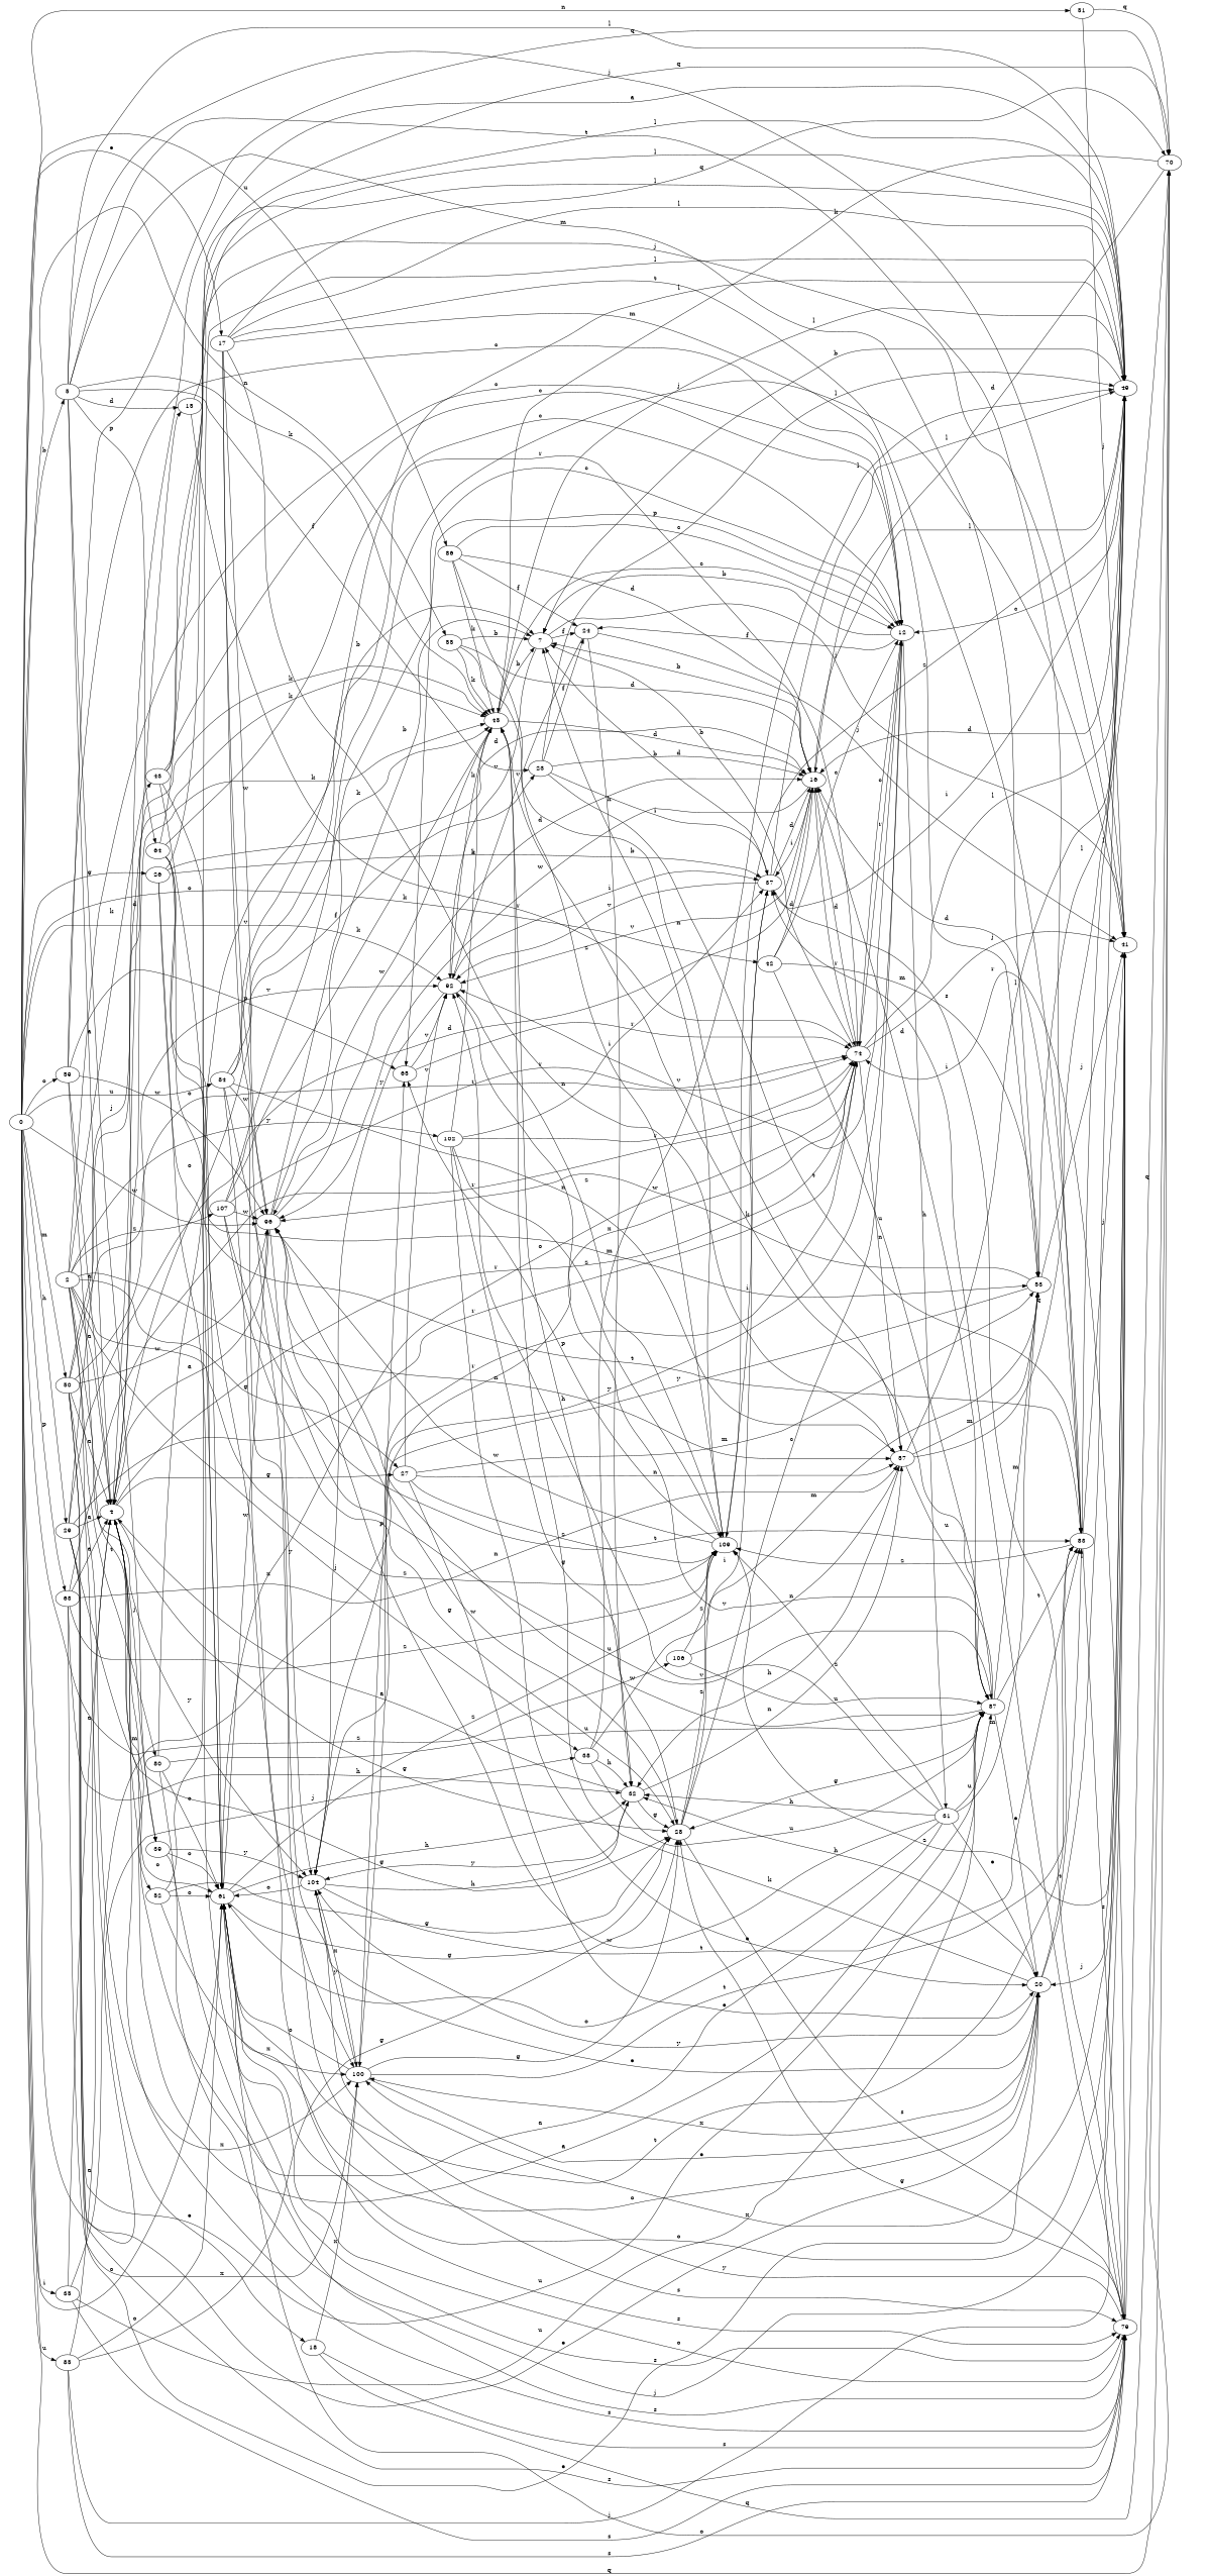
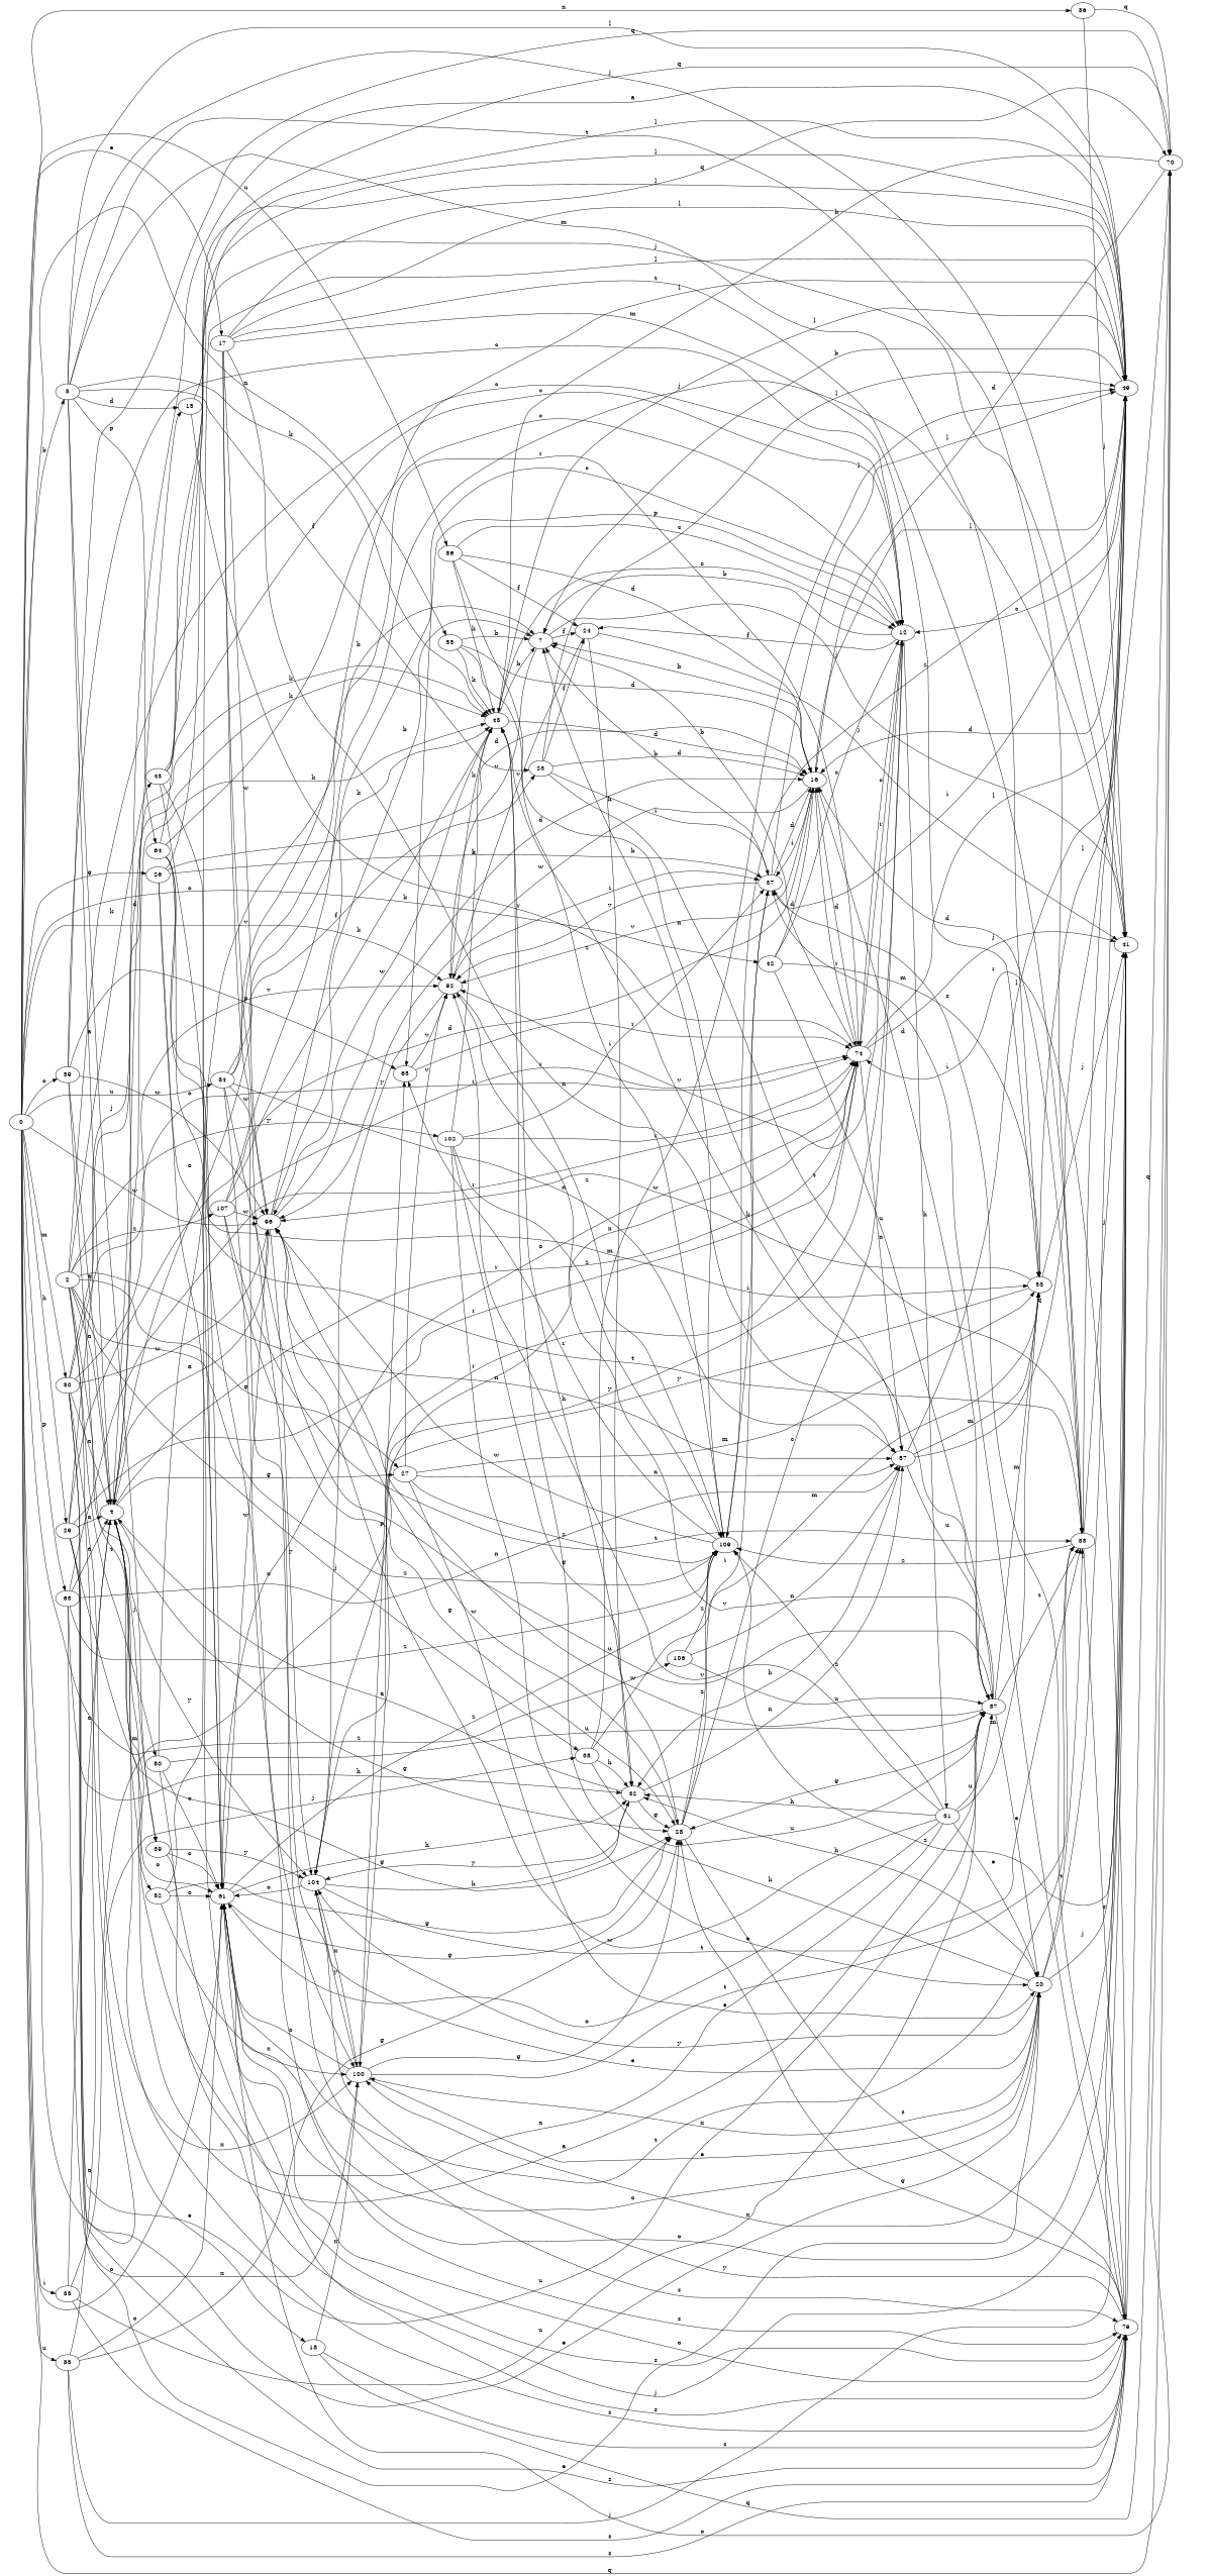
  strict digraph {
    rankdir=LR
    0
    5
    17
    26
    29
    35
    38
    42
    50
    55
-   56 [label=51]
+   56
    59
    61
    63
    70
    84
    85
    86
    92
    96
    106
    4
    15
    23
    39
    45
    41
    49
    53
    64
    83
    57
    20
    79
    16
    37
    28
    74
    87
    32
    12
    100
    109
    7
    65
    24
    104
    2
    18
    27
    43
    80
    102
    107
    52
    31
    0 -> 5 [label=b]
    0 -> 17 [label=e]
    0 -> 26 [label=g]
    0 -> 29 [label=h]
    0 -> 35 [label=i]
    0 -> 38 [label=j]
    0 -> 42 [label=k]
    0 -> 50 [label=m]
    0 -> 55 [label=n]
    0 -> 56 [label=n]
    0 -> 59 [label=o]
    0 -> 61 [label=o]
    0 -> 63 [label=p]
    0 -> 70 [label=q]
    0 -> 84 [label=u]
    0 -> 85 [label=u]
    0 -> 86 [label=u]
    0 -> 92 [label=v]
    0 -> 96 [label=w]
    0 -> 106 [label=z]
    5 -> 4 [label=a]
    5 -> 15 [label=d]
    5 -> 23 [label=f]
    5 -> 39 [label=j]
    5 -> 45 [label=k]
    5 -> 41 [label=j]
    5 -> 49 [label=l]
    5 -> 53 [label=m]
    5 -> 64 [label=p]
    5 -> 83 [label=t]
    17 -> 70 [label=q]
    17 -> 96 [label=w]
    17 -> 49 [label=l]
    17 -> 53 [label=m]
    17 -> 83 [label=t]
    17 -> 57 [label=n]
    17 -> 20 [label=e]
    17 -> 79 [label=s]
    26 -> 61 [label=o]
    26 -> 49 [label=l]
    26 -> 79 [label=s]
    26 -> 16 [label=d]
    26 -> 37 [label=i]
    29 -> 4 [label=a]
    29 -> 45 [label=k]
    29 -> 20 [label=e]
    29 -> 16 [label=d]
    29 -> 28 [label=g]
    29 -> 74 [label=r]
    29 -> 87 [label=u]
    35 -> 4 [label=a]
    35 -> 79 [label=s]
    35 -> 74 [label=r]
    35 -> 87 [label=u]
    38 -> 49 [label=l]
    38 -> 53 [label=m]
    38 -> 87 [label=u]
    38 -> 32 [label=h]
    42 -> 53 [label=m]
    42 -> 16 [label=d]
    42 -> 87 [label=u]
    42 -> 12 [label=c]
    50 -> 92 [label=v]
    50 -> 96 [label=w]
    50 -> 4 [label=a]
    50 -> 45 [label=k]
    50 -> 20 [label=e]
    50 -> 79 [label=s]
    50 -> 74 [label=r]
    50 -> 100 [label=x]
    55 -> 45 [label=k]
    55 -> 16 [label=d]
    55 -> 109 [label=z]
    55 -> 7 [label=b]
    56 -> 70 [label=q]
    56 -> 41 [label=j]
    59 -> 70 [label=q]
    59 -> 96 [label=w]
    59 -> 4 [label=a]
    59 -> 79 [label=s]
    59 -> 12 [label=c]
    59 -> 65 [label=p]
    61 -> 96 [label=w]
    61 -> 83 [label=t]
    61 -> 28 [label=g]
    61 -> 32 [label=h]
    61 -> 109 [label=z]
    63 -> 4 [label=a]
    63 -> 57 [label=n]
    63 -> 74 [label=r]
    63 -> 32 [label=h]
    63 -> 100 [label=x]
    63 -> 109 [label=z]
    70 -> 61 [label=o]
    70 -> 45 [label=k]
    70 -> 16 [label=d]
    84 -> 96 [label=w]
    84 -> 45 [label=k]
    84 -> 49 [label=l]
    84 -> 57 [label=n]
    84 -> 79 [label=s]
    84 -> 74 [label=r]
    84 -> 87 [label=u]
    85 -> 61 [label=o]
    85 -> 4 [label=a]
    85 -> 41 [label=j]
    85 -> 79 [label=s]
    85 -> 28 [label=g]
    86 -> 45 [label=k]
    86 -> 57 [label=n]
    86 -> 16 [label=d]
    86 -> 12 [label=c]
    86 -> 24 [label=f]
    92 -> 45 [label=k]
    92 -> 37 [label=i]
    92 -> 109 [label=z]
    92 -> 104 [label=y]
    96 -> 4 [label=a]
    96 -> 16 [label=d]
    96 -> 12 [label=c]
    96 -> 7 [label=b]
    96 -> 104 [label=y]
    106 -> 57 [label=n]
    106 -> 87 [label=u]
    106 -> 109 [label=z]
    4 -> 61 [label=o]
    4 -> 15 [label=d]
    4 -> 23 [label=f]
    4 -> 39 [label=j]
    4 -> 45 [label=k]
    4 -> 28 [label=g]
    4 -> 74 [label=r]
    4 -> 27 [label=g]
    4 -> 52 [label=m]
    15 -> 49 [label=l]
    15 -> 74 [label=r]
    23 -> 49 [label=l]
    23 -> 83 [label=t]
    23 -> 16 [label=d]
    23 -> 37 [label=i]
    23 -> 24 [label=f]
    39 -> 61 [label=o]
    39 -> 41 [label=j]
    39 -> 104 [label=y]
    45 -> 96 [label=w]
    45 -> 49 [label=l]
    45 -> 16 [label=d]
    45 -> 32 [label=h]
    45 -> 12 [label=c]
    45 -> 7 [label=b]
    41 -> 61 [label=o]
    41 -> 100 [label=x]
    41 -> 109 [label=z]
    49 -> 4 [label=a]
    49 -> 16 [label=d]
    49 -> 37 [label=i]
    49 -> 12 [label=c]
    49 -> 109 [label=z]
    49 -> 7 [label=b]
    53 -> 96 [label=w]
    53 -> 41 [label=j]
    53 -> 49 [label=l]
    53 -> 104 [label=y]
    64 -> 61 [label=o]
    64 -> 70 [label=q]
    64 -> 83 [label=t]
    64 -> 12 [label=c]
    64 -> 100 [label=x]
    83 -> 41 [label=j]
    83 -> 49 [label=l]
    83 -> 79 [label=s]
    83 -> 16 [label=d]
    83 -> 109 [label=z]
    57 -> 70 [label=q]
    57 -> 49 [label=l]
    57 -> 53 [label=m]
    57 -> 87 [label=u]
    57 -> 32 [label=h]
    20 -> 61 [label=o]
    20 -> 45 [label=k]
-   41 -> 20 [label=j]
+   20 -> 41 [label=j]
    20 -> 49 [label=l]
    20 -> 83 [label=t]
    20 -> 32 [label=h]
    20 -> 100 [label=x]
    20 -> 104 [label=y]
    79 -> 61 [label=o]
    79 -> 70 [label=q]
    79 -> 37 [label=i]
    79 -> 28 [label=g]
    79 -> 74 [label=r]
    79 -> 104 [label=y]
    16 -> 92 [label=v]
    16 -> 96 [label=w]
    16 -> 49 [label=l]
    16 -> 37 [label=i]
    16 -> 74 [label=r]
    16 -> 7 [label=b]
    37 -> 92 [label=v]
    37 -> 49 [label=l]
    37 -> 79 [label=s]
    37 -> 16 [label=d]
    37 -> 7 [label=b]
    28 -> 96 [label=w]
    28 -> 79 [label=s]
    28 -> 37 [label=i]
    28 -> 12 [label=c]
    28 -> 109 [label=z]
    74 -> 61 [label=o]
    74 -> 41 [label=j]
    74 -> 49 [label=l]
    74 -> 57 [label=n]
    74 -> 16 [label=d]
    74 -> 12 [label=c]
    74 -> 100 [label=x]
    74 -> 7 [label=b]
    87 -> 92 [label=v]
    87 -> 96 [label=w]
    87 -> 4 [label=a]
    87 -> 45 [label=k]
    87 -> 53 [label=m]
    87 -> 83 [label=t]
    87 -> 20 [label=e]
    87 -> 16 [label=d]
    87 -> 28 [label=g]
    32 -> 4 [label=a]
    32 -> 57 [label=n]
    32 -> 28 [label=g]
    32 -> 104 [label=y]
    12 -> 92 [label=v]
    12 -> 74 [label=r]
    12 -> 7 [label=b]
    12 -> 65 [label=p]
    12 -> 24 [label=f]
    12 -> 104 [label=y]
    12 -> 31 [label=h]
    100 -> 61 [label=o]
    100 -> 83 [label=t]
    100 -> 20 [label=e]
    100 -> 28 [label=g]
    100 -> 65 [label=p]
    100 -> 104 [label=y]
    109 -> 96 [label=w]
    109 -> 37 [label=i]
    109 -> 7 [label=b]
-   109 -> 65 [label=p]
+   109 -> 65 [label=r]
    7 -> 92 [label=v]
    7 -> 41 [label=j]
    7 -> 24 [label=f]
    65 -> 92 [label=v]
    65 -> 74 [label=r]
    24 -> 92 [label=v]
    24 -> 41 [label=j]
    24 -> 32 [label=h]
    104 -> 61 [label=o]
    104 -> 83 [label=t]
    104 -> 32 [label=h]
    104 -> 100 [label=x]
    2 -> 38 [label=j]
    2 -> 4 [label=a]
    2 -> 57 [label=n]
    2 -> 12 [label=c]
    2 -> 109 [label=z]
    2 -> 104 [label=y]
    2 -> 18 [label=e]
    2 -> 27 [label=g]
    2 -> 43 [label=k]
    2 -> 80 [label=t]
    2 -> 102 [label=y]
    2 -> 107 [label=z]
    18 -> 70 [label=q]
    18 -> 79 [label=s]
    18 -> 100 [label=x]
    27 -> 92 [label=v]
    27 -> 53 [label=m]
    27 -> 57 [label=n]
    27 -> 20 [label=e]
    27 -> 109 [label=z]
    43 -> 61 [label=o]
    43 -> 41 [label=j]
    43 -> 49 [label=l]
    43 -> 53 [label=m]
    43 -> 12 [label=c]
    80 -> 61 [label=o]
    80 -> 79 [label=s]
    80 -> 87 [label=u]
    80 -> 7 [label=b]
    102 -> 45 [label=k]
    102 -> 20 [label=e]
    102 -> 37 [label=i]
    102 -> 28 [label=g]
    102 -> 74 [label=r]
    102 -> 109 [label=z]
    107 -> 96 [label=w]
    107 -> 45 [label=k]
    107 -> 41 [label=j]
    107 -> 83 [label=t]
    107 -> 28 [label=g]
    107 -> 74 [label=r]
    52 -> 61 [label=o]
    52 -> 49 [label=l]
    52 -> 28 [label=g]
    52 -> 100 [label=x]
    31 -> 61 [label=o]
    31 -> 92 [label=v]
    31 -> 96 [label=w]
    31 -> 4 [label=a]
    31 -> 53 [label=m]
    31 -> 20 [label=e]
    31 -> 87 [label=u]
    31 -> 32 [label=h]
    31 -> 109 [label=z]
  }
